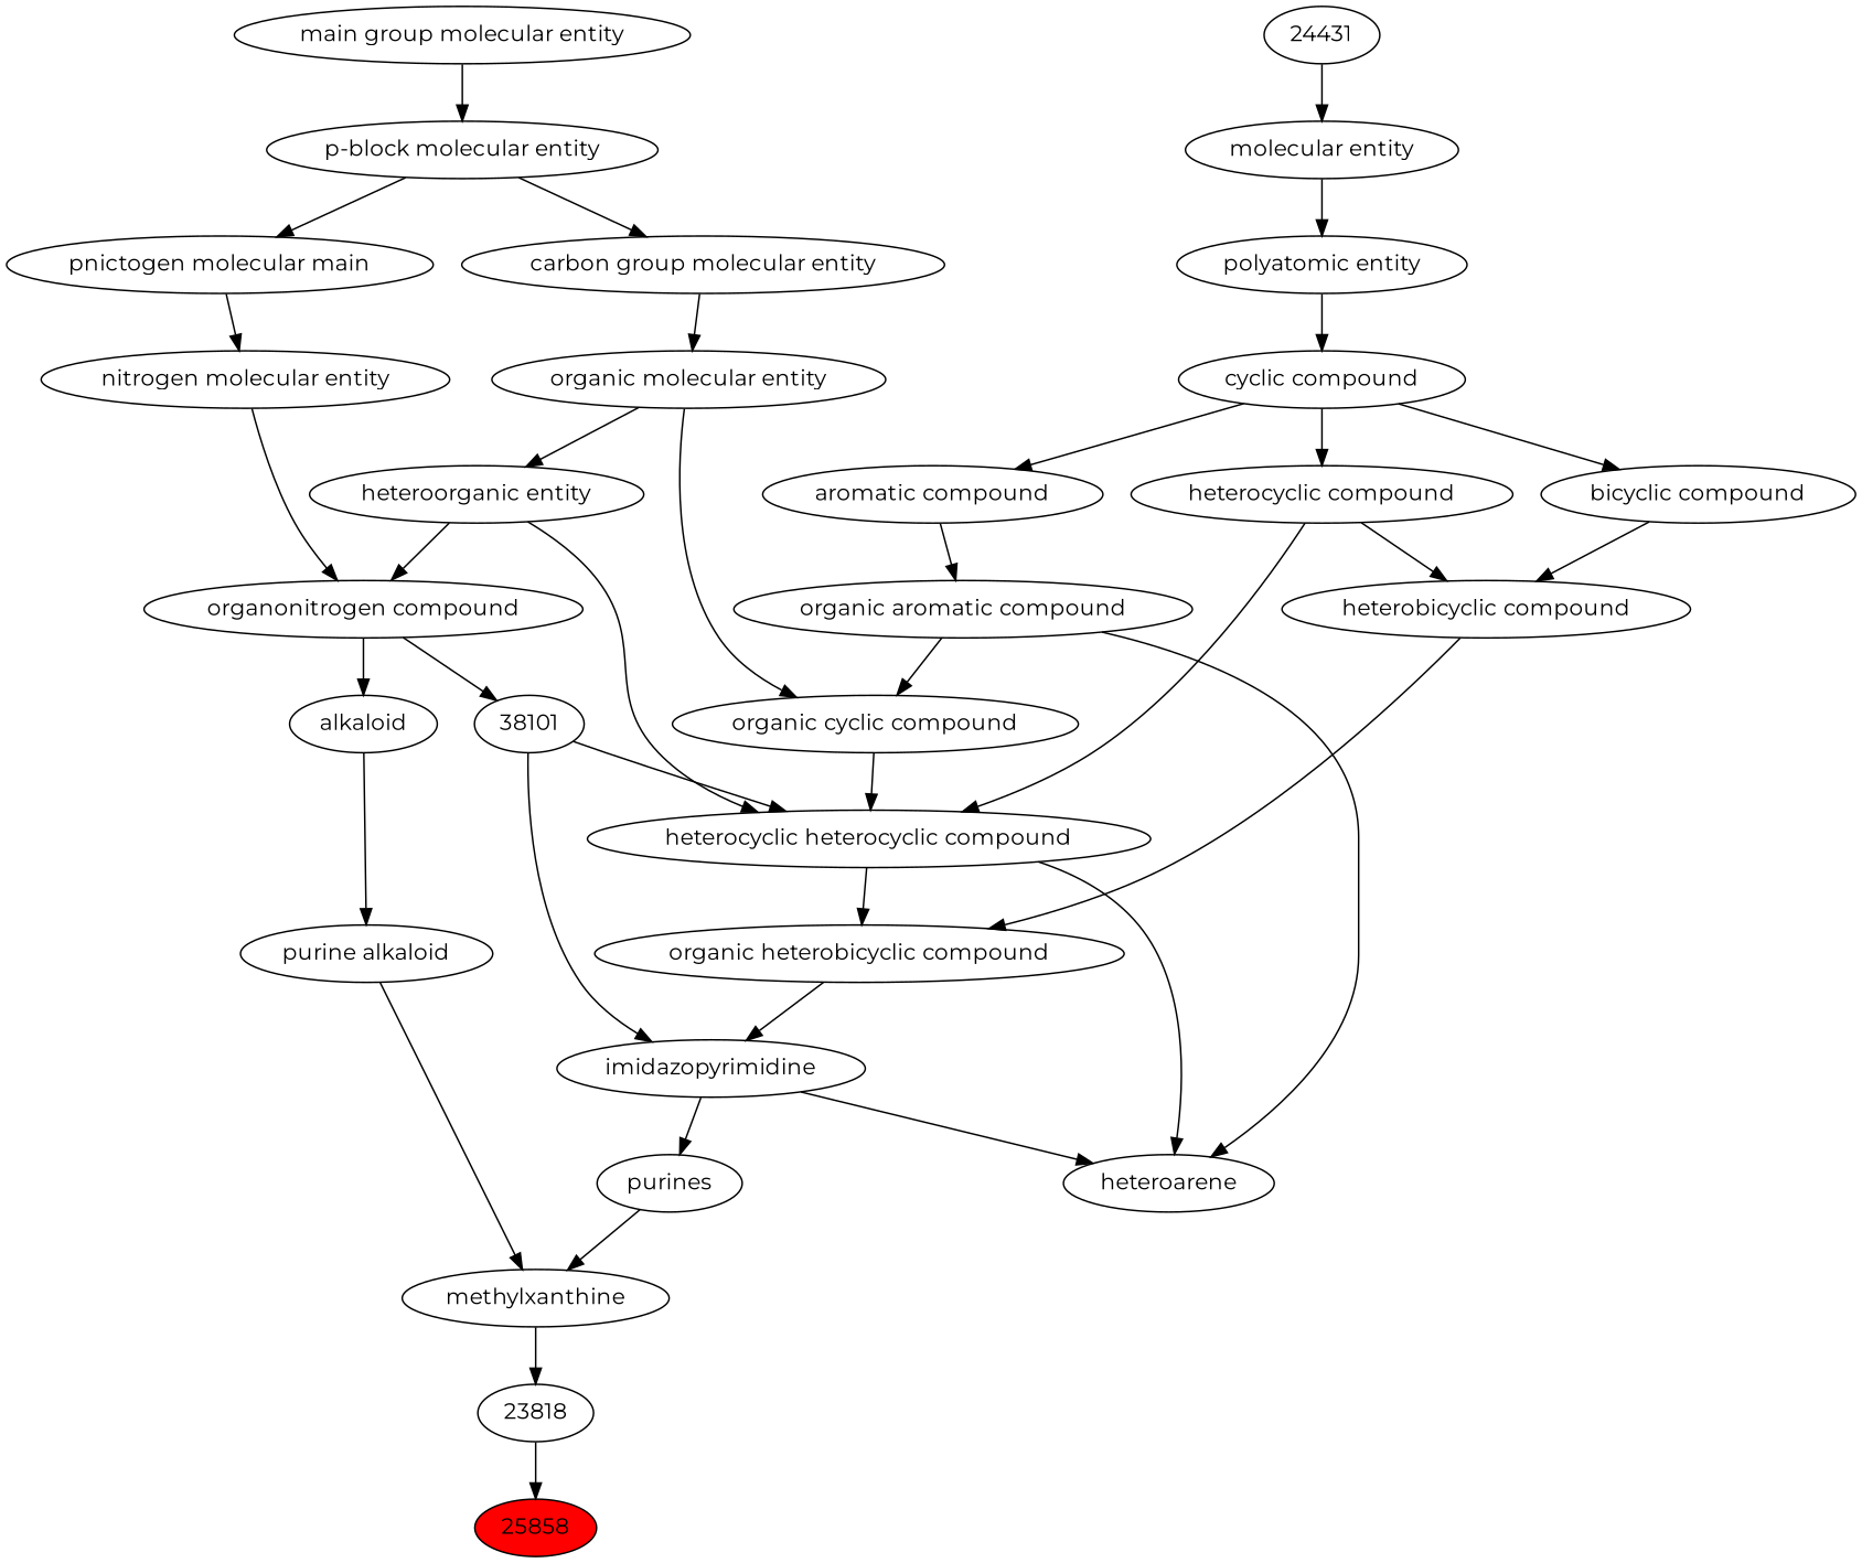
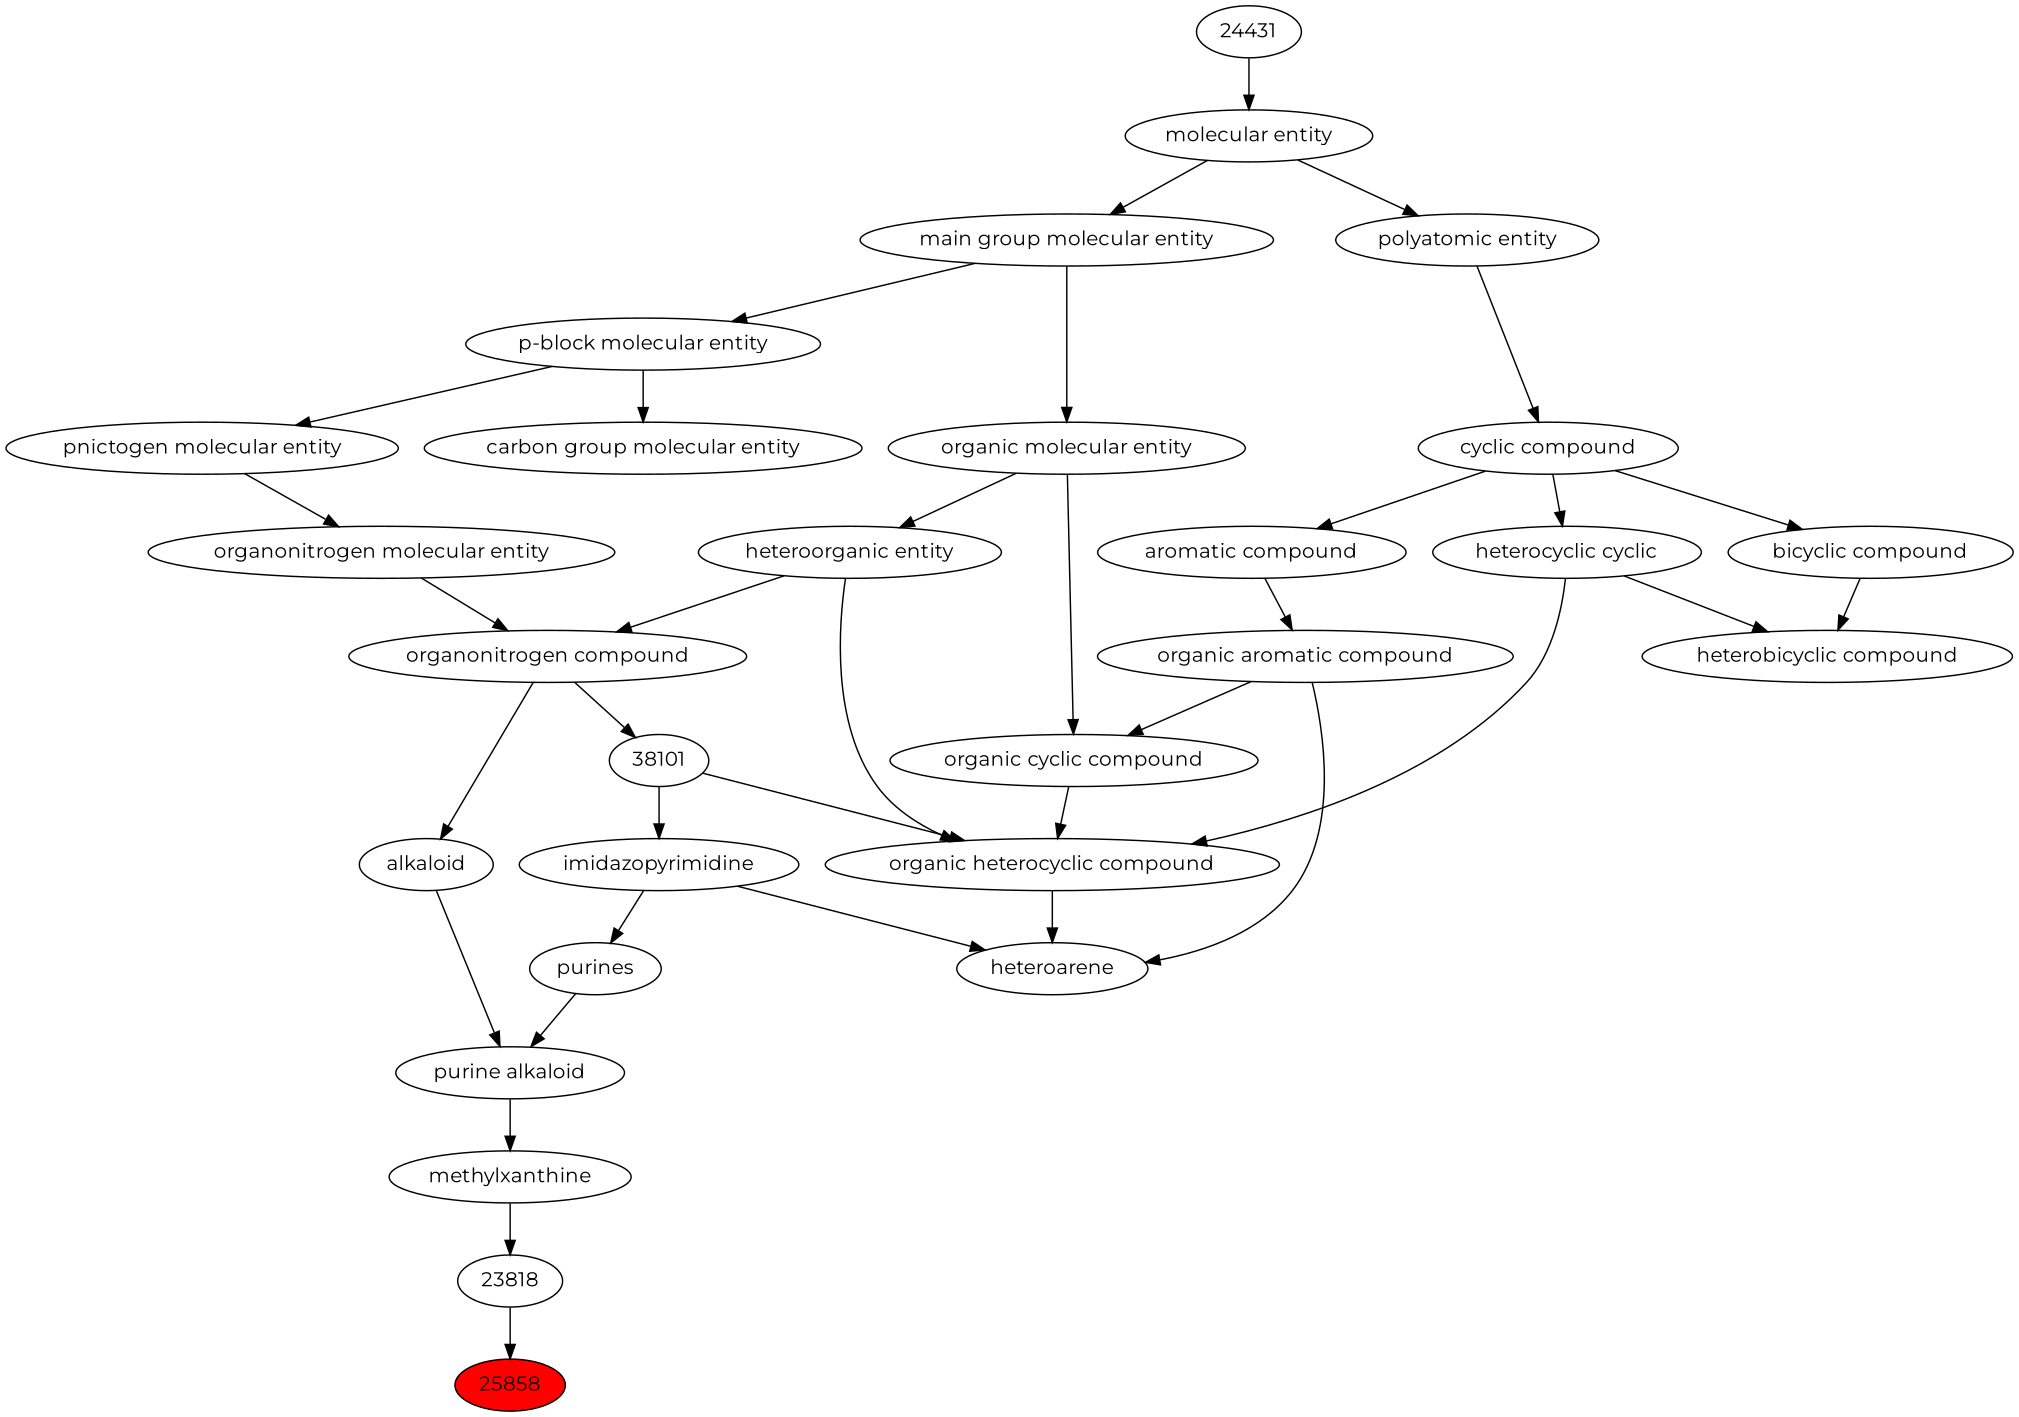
  digraph {
    fontname=Montserrat
    node [fontname=Montserrat]
    edge [fontname=Montserrat]
    n1 [fillcolor=red label=25858 style=filled]
    n2 [label=23818]
    n3 [label=methylxanthine]
    n4 [label="purine alkaloid"]
    n5 [label=purines]
    n6 [label=alkaloid]
    n7 [label=imidazopyrimidine]
    n8 [label=heteroarene]
    n9 [label="organonitrogen compound"]
    n10 [label=38101]
-   n11 [label="heterocyclic heterocyclic compound"]
-   n12 [label="organic heterobicyclic compound"]
-   n13 [label="nitrogen molecular entity"]
+   n11 [label="organic heterocyclic compound"]
+   n13 [label="organonitrogen molecular entity"]
    n14 [label="heteroorganic entity"]
    n15 [label="heterobicyclic compound"]
    n16 [label="organic aromatic compound"]
    n17 [label="organic cyclic compound"]
-   n18 [label="pnictogen molecular main"]
+   n18 [label="pnictogen molecular entity"]
    n19 [label="organic molecular entity"]
    n20 [label="bicyclic compound"]
-   n21 [label="heterocyclic compound"]
+   n21 [label="heterocyclic cyclic"]
    n22 [label="aromatic compound"]
    n23 [label="p-block molecular entity"]
    n24 [label="carbon group molecular entity"]
    n25 [label="cyclic compound"]
    n26 [label="main group molecular entity"]
    n27 [label="polyatomic entity"]
    n28 [label="molecular entity"]
    n29 [label=24431]
    n2 -> n1
    n3 -> n2
    n4 -> n3
-   n5 -> n3
+   n5 -> n4
    n6 -> n4
    n7 -> n5
    n7 -> n8
    n9 -> n6
    n9 -> n10
    n10 -> n7
    n10 -> n11
    n11 -> n8
-   n11 -> n12
-   n12 -> n7
    n13 -> n9
    n14 -> n9
    n14 -> n11
-   n15 -> n12
    n16 -> n8
    n16 -> n17
    n17 -> n11
    n18 -> n13
    n19 -> n14
    n19 -> n17
    n20 -> n15
    n21 -> n11
    n21 -> n15
    n22 -> n16
    n23 -> n18
    n23 -> n24
-   n24 -> n19
+   n26 -> n19
    n25 -> n20
    n25 -> n21
    n25 -> n22
    n26 -> n23
    n27 -> n25
+   n28 -> n26
    n28 -> n27
    n29 -> n28
  }
